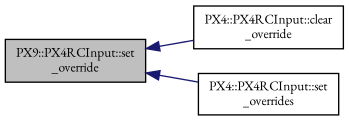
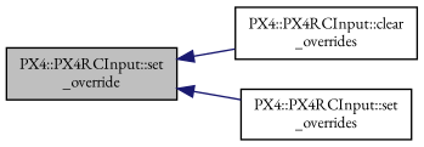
  digraph {
    fontname="EB Garamond"
    rankdir=LR
    node [color=black fillcolor=white fontname="EB Garamond" fontsize=10 shape=record style=filled]
    edge [color=midnightblue dir=back fontname="EB Garamond" fontsize=10 labelfontname=Helvetica labelfontsize=10 style=solid]
-   n1 [fillcolor=grey75 fontcolor=black height=0.2 label="PX9::PX4RCInput::set\l_override" width=0.4]
-   n2 [height=0.2 label="PX4::PX4RCInput::clear\l_override" width=0.4]
+   n1 [fillcolor=grey75 fontcolor=black height=0.2 label="PX4::PX4RCInput::set\l_override" width=0.4]
+   n2 [height=0.2 label="PX4::PX4RCInput::clear\l_overrides" width=0.4]
    n3 [height=0.2 label="PX4::PX4RCInput::set\l_overrides" width=0.4]
    n1 -> n2
    n1 -> n3
  }
